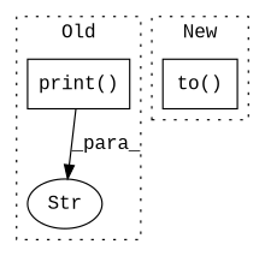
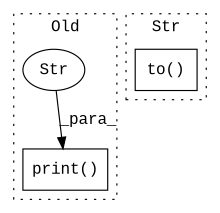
  digraph {
    fontname="Liberation Mono"
    node [a=75 shape=box fontname="Liberation Mono"]
    n1 [l="11,1" label="print()" s="12479,12505"]
    n2 [a=66 l=15 label=Str s=12490 shape=ellipse]
    n3 [l="22,1" label="to()" s="11105,11138"]
    subgraph cluster_1 {
      label=Old
      style=dotted
      n1
      n2
    }
    subgraph cluster_2 {
-     label=New
+     label=Str
      style=dotted
      n3
    }
-   n1 -> n2 [label=_para_ fontname="Liberation Mono"]
+   n2 -> n1 [label=_para_ fontname="Liberation Mono"]
  }
